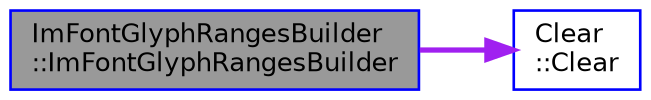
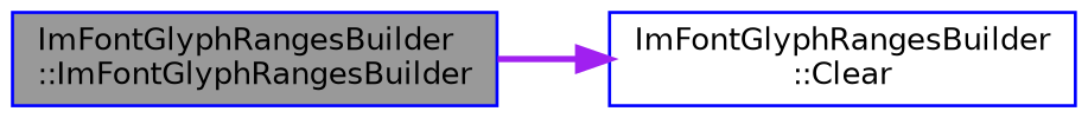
  digraph {
    rankdir=LR
    node [color=blue fontname=Helvetica fontsize=10 shape=box style=filled]
    n1 [fillcolor=grey60 fontcolor=black height=0.2 label="ImFontGlyphRangesBuilder\l::ImFontGlyphRangesBuilder" width=0.4]
-   n2 [fillcolor=white height=0.2 label="Clear\l::Clear" width=0.4]
+   n2 [fillcolor=white height=0.2 label="ImFontGlyphRangesBuilder\l::Clear" width=0.4]
    n1 -> n2 [color=purple fontname=Helvetica fontsize=10 labelfontname=Helvetica labelfontsize=10 style=bold]
  }
